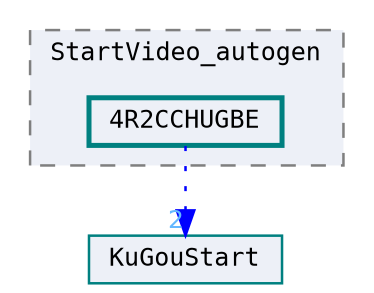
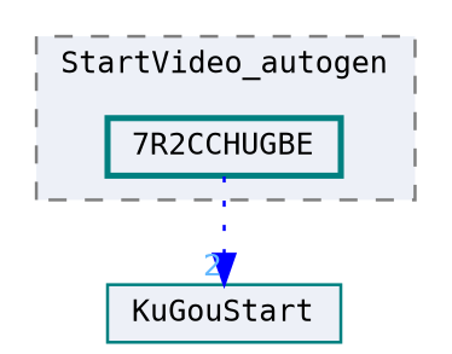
  digraph {
    compound=true
    fontname="DejaVu Sans Mono"
    node [color=teal fillcolor="#edf0f7" fontname="DejaVu Sans Mono" fontsize=10 shape=box]
-   n1 [height=0.2 label="4R2CCHUGBE" style="filled,bold" width=0.4]
+   n1 [height=0.2 label="7R2CCHUGBE" style="filled,bold" width=0.4]
    n2 [height=0.2 label=KuGouStart style=filled width=0.4]
    subgraph cluster_1 {
      bgcolor="#edf0f7"
      fontsize=10
      label=StartVideo_autogen
      pencolor=grey50
      style="filled,dashed"
      n1
    }
    n1 -> n2 [color=blue fontcolor=steelblue1 fontname="DejaVu Sans Mono" fontsize=10 headlabel=2 labeldistance=1.5 labelfontname=Helvetica labelfontsize=10 style=dotted arrowhead=normal]
  }
